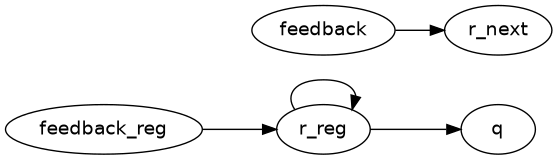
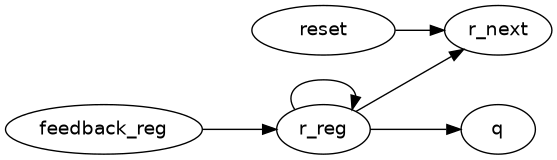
  digraph {
    fontname="DejaVu Sans"
    rankdir=LR
    node [fontname="DejaVu Sans"]
    edge [fontname="DejaVu Sans" weight=1.0]
-   reset [label=feedback]
+   reset
    r_next
    r_reg
    q
    n5 [label=feedback_reg]
    reset -> r_next [weight=2.0]
+   r_reg -> r_next
    r_reg -> r_reg
    r_reg -> q
    n5 -> r_reg
  }
